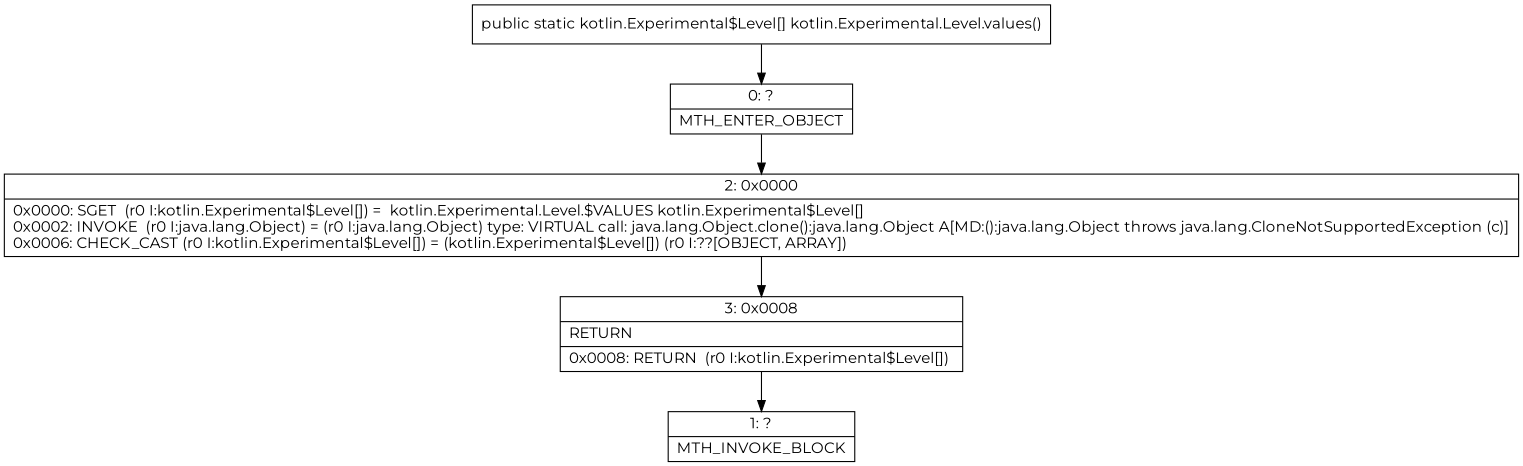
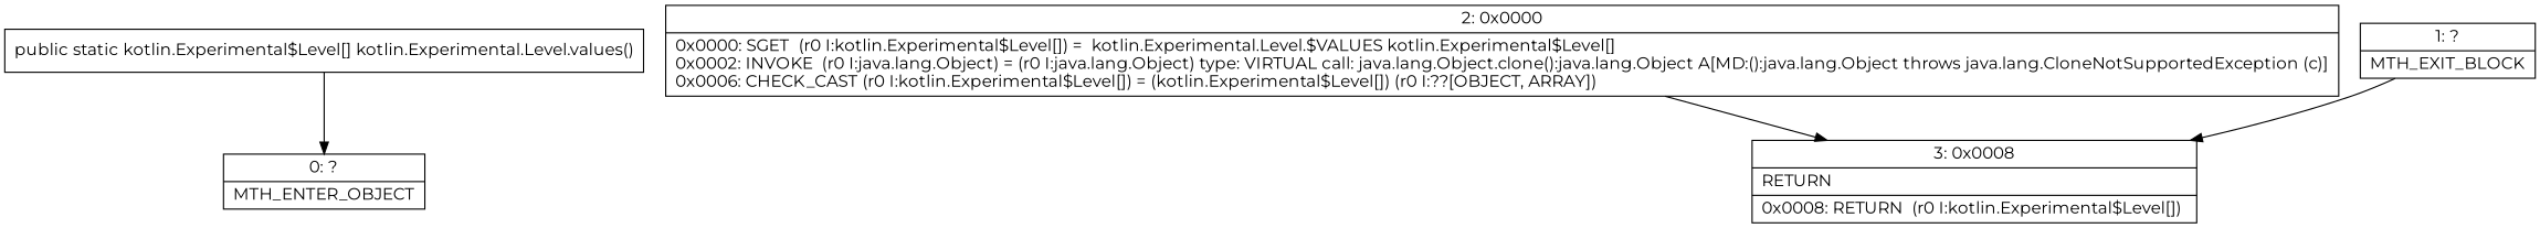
  digraph {
    fontname=Montserrat
    node [fontname=Montserrat shape=record]
    edge [fontname=Montserrat]
    n1 [label="{0\:\ ?|MTH_ENTER_OBJECT\l}"]
    n2 [label="{2\:\ 0x0000|0x0000: SGET  (r0 I:kotlin.Experimental$Level[]) =  kotlin.Experimental.Level.$VALUES kotlin.Experimental$Level[] \l0x0002: INVOKE  (r0 I:java.lang.Object) = (r0 I:java.lang.Object) type: VIRTUAL call: java.lang.Object.clone():java.lang.Object A[MD:():java.lang.Object throws java.lang.CloneNotSupportedException (c)]\l0x0006: CHECK_CAST (r0 I:kotlin.Experimental$Level[]) = (kotlin.Experimental$Level[]) (r0 I:??[OBJECT, ARRAY]) \l}"]
    n3 [label="{3\:\ 0x0008|RETURN\l|0x0008: RETURN  (r0 I:kotlin.Experimental$Level[]) \l}"]
-   n4 [label="{1\:\ ?|MTH_INVOKE_BLOCK\l}"]
+   n4 [label="{1\:\ ?|MTH_EXIT_BLOCK\l}"]
    n5 [label="{public static kotlin.Experimental$Level[] kotlin.Experimental.Level.values() }"]
-   n1 -> n2
    n2 -> n3
-   n3 -> n4
+   n4 -> n3
    n5 -> n1
  }
